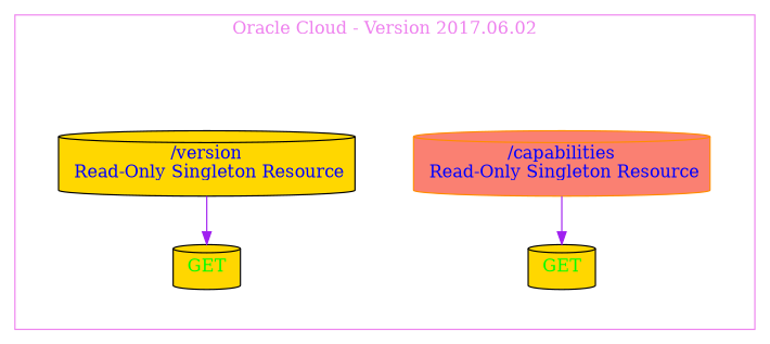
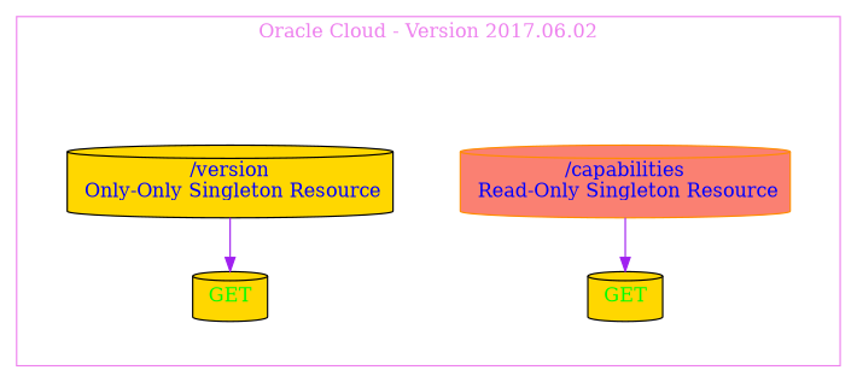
  digraph {
    rankdir=TB
    node [color=black fillcolor=gold fontcolor=green shape=cylinder style=filled]
    edge [color=purple fontcolor=green]
    n1 [label=GET]
    n2 [color=darkorange fillcolor=salmon fontcolor=blue label="/capabilities\n Read-Only Singleton Resource"]
    n3 [label=GET]
-   n4 [fontcolor=blue label="/version\n Read-Only Singleton Resource"]
+   n4 [fontcolor=blue label="/version\n Only-Only Singleton Resource"]
    subgraph cluster_1 {
      color=violet
      fontcolor=violet
      label="Oracle Cloud - Version 2017.06.02"
      subgraph cluster_2 {
        color=white
        fontcolor=white
        label="Oracle Cloud - Version 2017.06.02"
        subgraph cluster_3 {
          color=white
          fontcolor=white
          label="Oracle Cloud - Version 2017.06.02"
          n2
          subgraph cluster_4 {
            color=white
            fontcolor=white
            label="Oracle Cloud - Version 2017.06.02"
            n1
          }
        }
        subgraph cluster_5 {
          color=white
          fontcolor=white
          label="Oracle Cloud - Version 2017.06.02"
          n4
          subgraph cluster_6 {
            color=white
            fontcolor=white
            label="Oracle Cloud - Version 2017.06.02"
            n3
          }
        }
      }
    }
    n2 -> n1
    n4 -> n3
  }
